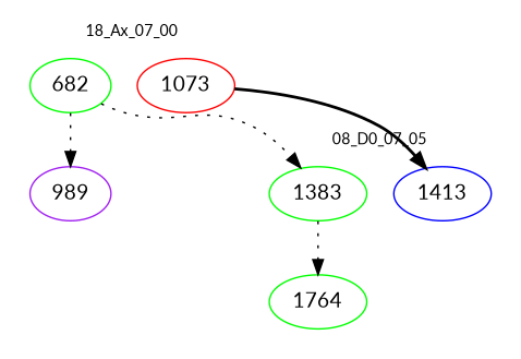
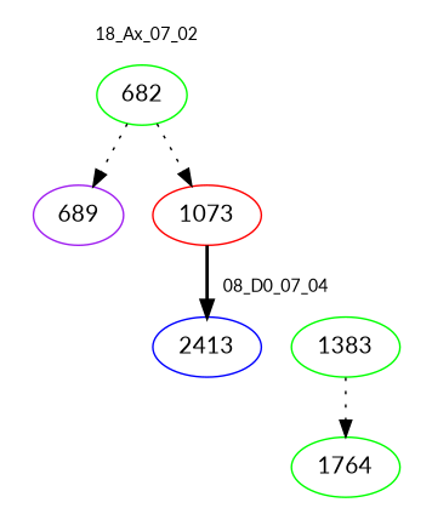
  digraph {
    fontname=Lato
    node [color=green fontname=Lato]
    edge [color=black fontname=Lato style=dotted]
    n1 [label=682]
-   n2 [color=purple label=989]
+   n2 [color=purple label=689]
    n3 [color=red label=1073]
    n4 [label=1383]
    n5 [label=1764]
-   n6 [color=blue label=1413]
+   n6 [color=blue label=2413]
    subgraph cluster_1 {
      color=white
      fontsize=10
-     label="18_Ax_07_00"
+     label="18_Ax_07_02"
      n1
      n2
      n3
    }
    subgraph cluster_2 {
      color=white
      fontsize=10
-     label="08_D0_07_05"
+     label="08_D0_07_04"
      n4
      n5
      n6
    }
    n1 -> n2
-   n1 -> n4
+   n1 -> n3
    n3 -> n6 [style=bold]
    n4 -> n5
  }
